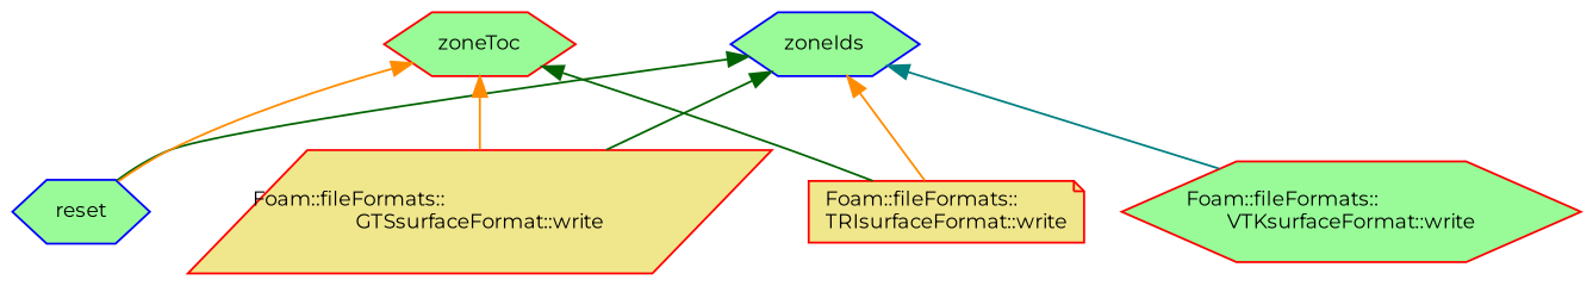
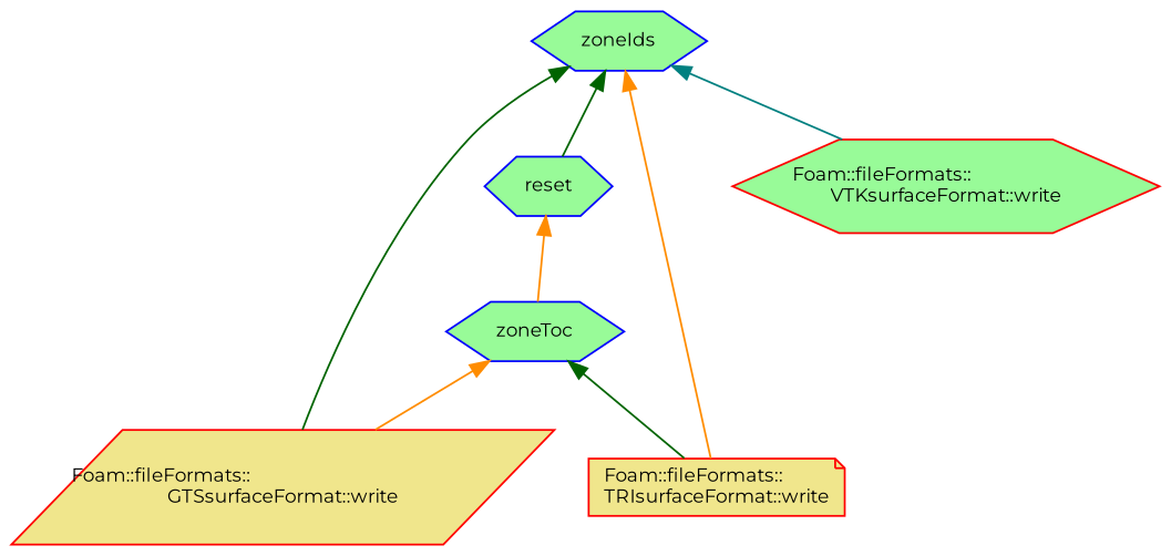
  digraph {
    fontname=Montserrat
    rankdir=TB
    node [color=blue fillcolor=palegreen fontname=Montserrat fontsize=10 shape=hexagon style=filled]
    edge [color=darkgreen dir=back fontname=Montserrat fontsize=10 labelfontname=FreeSans labelfontsize=10 style=solid]
    n1 [fontcolor=black height=0.2 label=zoneIds width=0.4]
    n2 [height=0.2 label=reset width=0.4]
    n3 [color=red fillcolor=khaki height=0.2 label="Foam::fileFormats::\lGTSsurfaceFormat::write" shape=parallelogram width=0.4]
    n4 [color=red fillcolor=khaki height=0.2 label="Foam::fileFormats::\lTRIsurfaceFormat::write" shape=note width=0.4]
    n5 [color=red height=0.2 label="Foam::fileFormats::\lVTKsurfaceFormat::write" width=0.4]
-   n6 [color=red height=0.2 label=zoneToc width=0.4]
+   n6 [height=0.2 label=zoneToc width=0.4]
    n1 -> n2
    n1 -> n3
    n1 -> n4 [color=darkorange]
    n1 -> n5 [color=teal]
-   n6 -> n2 [color=darkorange]
+   n2 -> n6 [color=darkorange]
    n6 -> n3 [color=darkorange]
    n6 -> n4
  }
